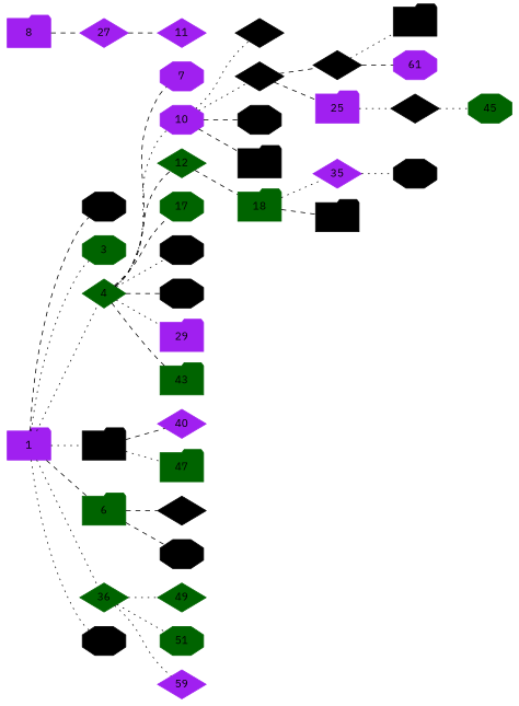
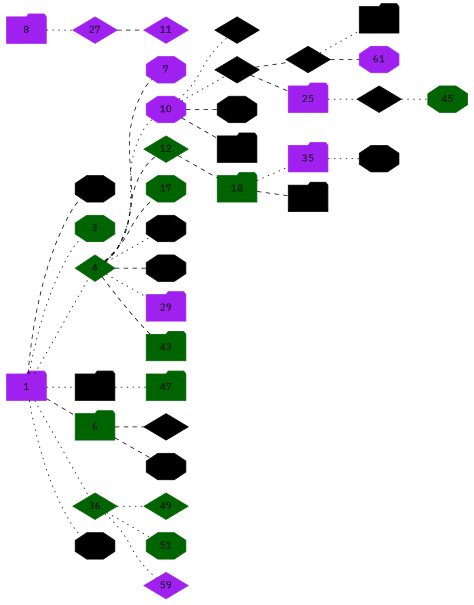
  graph {
    fontname="IBM Plex Sans"
    rankdir=LR
    node [color=black fontname="IBM Plex Sans" shape=octagon style=filled]
    edge [fontname="IBM Plex Sans" style=dashed]
    1 [color=purple shape=folder super="+48"]
    2 [super="+25"]
    3 [color=darkgreen]
    4 [color=darkgreen shape=diamond super="+20"]
    5 [shape=folder super="+57"]
    6 [color=darkgreen shape=folder super="+9"]
    36 [color=darkgreen shape=diamond super="+37"]
    58
    7 [color=purple]
    10 [color=purple super="+19"]
    12 [color=darkgreen shape=diamond super="+33"]
    17 [color=darkgreen super="+26"]
    22
    24
    29 [color=purple shape=folder]
    43 [color=darkgreen shape=folder]
-   40 [color=purple shape=diamond]
    47 [color=darkgreen shape=folder super="+62"]
    16 [shape=diamond]
    56
    49 [color=darkgreen shape=diamond]
    51 [color=darkgreen]
    59 [color=purple shape=diamond]
    13 [shape=diamond]
    14 [shape=diamond super="+53"]
    21 [super="+52"]
    31 [shape=folder super="+34"]
    18 [color=darkgreen shape=folder super="+30"]
    8 [color=purple shape=folder super="+42"]
    27 [color=purple shape=diamond]
    11 [color=purple shape=diamond super="+39"]
    15 [shape=diamond super="+32"]
    n33 [color=purple label=25 shape=folder]
-   35 [color=purple shape=diamond]
+   35 [color=purple shape=folder]
    41 [shape=folder super="+55"]
    60 [shape=folder]
    61 [color=purple]
    28 [shape=diamond super="+38"]
    44 [super="+54"]
    45 [color=darkgreen]
    1 -- 2
    1 -- 3 [style=dotted]
    1 -- 4 [style=dotted]
    1 -- 5 [style=dotted]
    1 -- 6
    1 -- 36 [style=dotted]
    1 -- 58 [style=dotted]
    4 -- 7
    4 -- 10 [style=dotted]
    4 -- 12
    4 -- 17
    4 -- 22 [style=dotted]
    4 -- 24
    4 -- 29 [style=dotted]
    4 -- 43
-   5 -- 40
    5 -- 47 [style=dotted]
    6 -- 16
    6 -- 56
    36 -- 49 [style=dotted]
    36 -- 51 [style=dotted]
    36 -- 59 [style=dotted]
    10 -- 13 [style=dotted]
    10 -- 14 [style=dotted]
    10 -- 21
    10 -- 31
    12 -- 18
    14 -- 15
    14 -- n33
    18 -- 35 [style=dotted]
    18 -- 41
-   8 -- 27
+   8 -- 27 [style=dotted]
    27 -- 11
    15 -- 60 [style=dotted]
    15 -- 61
    n33 -- 28 [style=dotted]
    35 -- 44 [style=dotted]
    28 -- 45 [style=dotted]
  }
